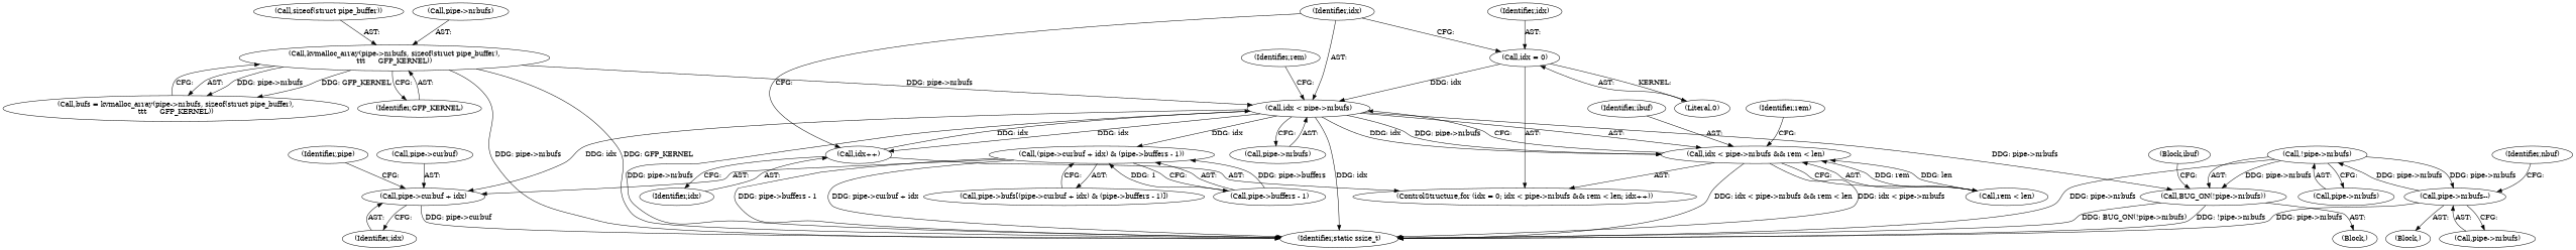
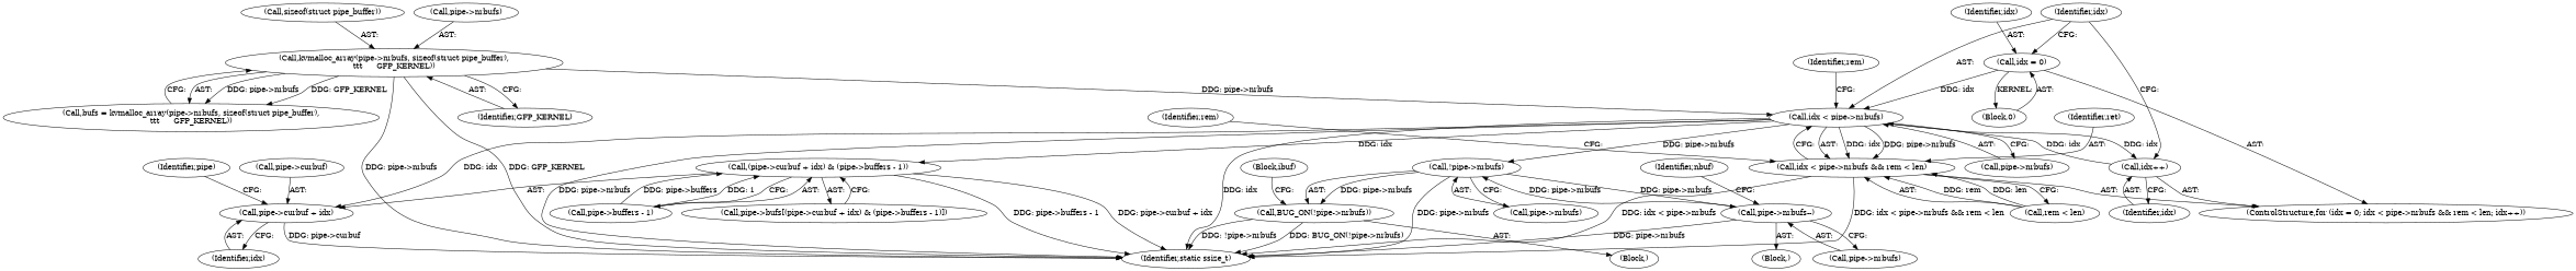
  digraph {
    n1 [label="(Call,idx < pipe->nrbufs)"]
    n2 [label="(Call,idx++)"]
    n3 [label="(Call,idx < pipe->nrbufs && rem < len)"]
    n4 [label="(Call,(pipe->curbuf + idx) & (pipe->buffers - 1))"]
    n5 [label="(Call,pipe->curbuf + idx)"]
    n6 [label="(Call,!pipe->nrbufs)"]
    n7 [label="(Call,pipe->nrbufs)"]
    n8 [label="(Identifier,static ssize_t)"]
    n9 [label="(Identifier,idx)"]
    n10 [label="(ControlStructure,for (idx = 0; idx < pipe->nrbufs && rem < len; idx++))"]
    n11 [label="(Call,rem < len)"]
    n12 [label="(Call,pipe->buffers - 1)"]
    n13 [label="(Call,pipe->bufs[(pipe->curbuf + idx) & (pipe->buffers - 1)])"]
    n14 [label="(Identifier,idx)"]
    n15 [label="(Call,BUG_ON(!pipe->nrbufs))"]
    n16 [label="(Call,pipe->nrbufs--)"]
    n17 [label="(Call,pipe->nrbufs)"]
    n18 [label="(Call,idx = 0)"]
-   n19 [label="(Literal,0)"]
+   n19 [label="(Block,0)"]
    n20 [label="(Call,kvmalloc_array(pipe->nrbufs, sizeof(struct pipe_buffer),\n\t\t\t      GFP_KERNEL))"]
    n21 [label="(Call,bufs = kvmalloc_array(pipe->nrbufs, sizeof(struct pipe_buffer),\n\t\t\t      GFP_KERNEL))"]
    n22 [label="(Identifier,GFP_KERNEL)"]
    n23 [label="(Block,)"]
    n24 [label="(Block,)"]
    n25 [label="(Call,pipe->nrbufs)"]
    n26 [label="(Identifier,pipe)"]
    n27 [label="(Call,pipe->curbuf)"]
    n28 [label="(Call,pipe->nrbufs)"]
    n29 [label="(Identifier,nbuf)"]
-   n30 [label="(Identifier,ibuf)"]
+   n30 [label="(Identifier,ret)"]
    n31 [label="(Identifier,idx)"]
    n32 [label="(Identifier,rem)"]
    n33 [label="(Identifier,rem)"]
    n34 [label="(Identifier,idx)"]
    n35 [label="(Call,sizeof(struct pipe_buffer))"]
    n36 [label="(Block,ibuf)"]
    n1 -> n2 [label="DDG: idx"]
    n1 -> n3 [label="AST: "]
    n1 -> n3 [label="DDG: idx"]
    n1 -> n3 [label="DDG: pipe->nrbufs"]
    n1 -> n4 [label="DDG: idx"]
    n1 -> n5 [label="DDG: idx"]
-   n1 -> n15 [label="DDG: pipe->nrbufs"]
+   n1 -> n6 [label="DDG: pipe->nrbufs"]
    n1 -> n7 [label="CFG: "]
    n1 -> n8 [label="DDG: pipe->nrbufs"]
    n1 -> n8 [label="DDG: idx"]
    n2 -> n1 [label="DDG: idx"]
    n2 -> n9 [label="CFG: "]
    n2 -> n10 [label="AST: "]
    n3 -> n1 [label="CFG: "]
    n3 -> n8 [label="DDG: idx < pipe->nrbufs"]
    n3 -> n8 [label="DDG: idx < pipe->nrbufs && rem < len"]
    n3 -> n10 [label="AST: "]
    n3 -> n11 [label="CFG: "]
    n4 -> n5 [label="AST: "]
    n4 -> n8 [label="DDG: pipe->buffers - 1"]
    n4 -> n8 [label="DDG: pipe->curbuf + idx"]
    n4 -> n12 [label="CFG: "]
    n4 -> n13 [label="AST: "]
    n5 -> n8 [label="DDG: pipe->curbuf"]
    n5 -> n14 [label="CFG: "]
    n6 -> n8 [label="DDG: pipe->nrbufs"]
    n6 -> n15 [label="AST: "]
    n6 -> n15 [label="DDG: pipe->nrbufs"]
    n6 -> n16 [label="DDG: pipe->nrbufs"]
    n6 -> n17 [label="CFG: "]
    n7 -> n1 [label="AST: "]
    n9 -> n2 [label="AST: "]
    n11 -> n3 [label="AST: "]
    n11 -> n3 [label="DDG: rem"]
    n11 -> n3 [label="DDG: len"]
    n12 -> n4 [label="AST: "]
    n12 -> n4 [label="DDG: pipe->buffers"]
    n12 -> n4 [label="DDG: 1"]
    n13 -> n4 [label="CFG: "]
    n14 -> n5 [label="AST: "]
    n15 -> n8 [label="DDG: BUG_ON(!pipe->nrbufs)"]
    n15 -> n8 [label="DDG: !pipe->nrbufs"]
    n15 -> n23 [label="AST: "]
    n16 -> n6 [label="DDG: pipe->nrbufs"]
    n16 -> n8 [label="DDG: pipe->nrbufs"]
    n16 -> n24 [label="AST: "]
    n16 -> n25 [label="CFG: "]
    n17 -> n6 [label="AST: "]
    n18 -> n1 [label="DDG: idx"]
    n18 -> n10 [label="AST: "]
    n18 -> n19 [label="KERNEL: "]
    n19 -> n18 [label="AST: "]
    n20 -> n1 [label="DDG: pipe->nrbufs"]
    n20 -> n8 [label="DDG: pipe->nrbufs"]
    n20 -> n8 [label="DDG: GFP_KERNEL"]
    n20 -> n21 [label="AST: "]
    n20 -> n21 [label="DDG: pipe->nrbufs"]
    n20 -> n21 [label="DDG: GFP_KERNEL"]
    n20 -> n22 [label="CFG: "]
    n21 -> n20 [label="CFG: "]
    n22 -> n20 [label="AST: "]
    n25 -> n16 [label="AST: "]
    n26 -> n5 [label="CFG: "]
    n27 -> n5 [label="AST: "]
    n28 -> n20 [label="AST: "]
    n29 -> n16 [label="CFG: "]
    n30 -> n3 [label="AST: "]
    n31 -> n18 [label="AST: "]
    n32 -> n3 [label="CFG: "]
    n33 -> n1 [label="CFG: "]
    n34 -> n1 [label="AST: "]
    n34 -> n2 [label="CFG: "]
    n34 -> n18 [label="CFG: "]
    n35 -> n20 [label="AST: "]
    n36 -> n15 [label="CFG: "]
  }
